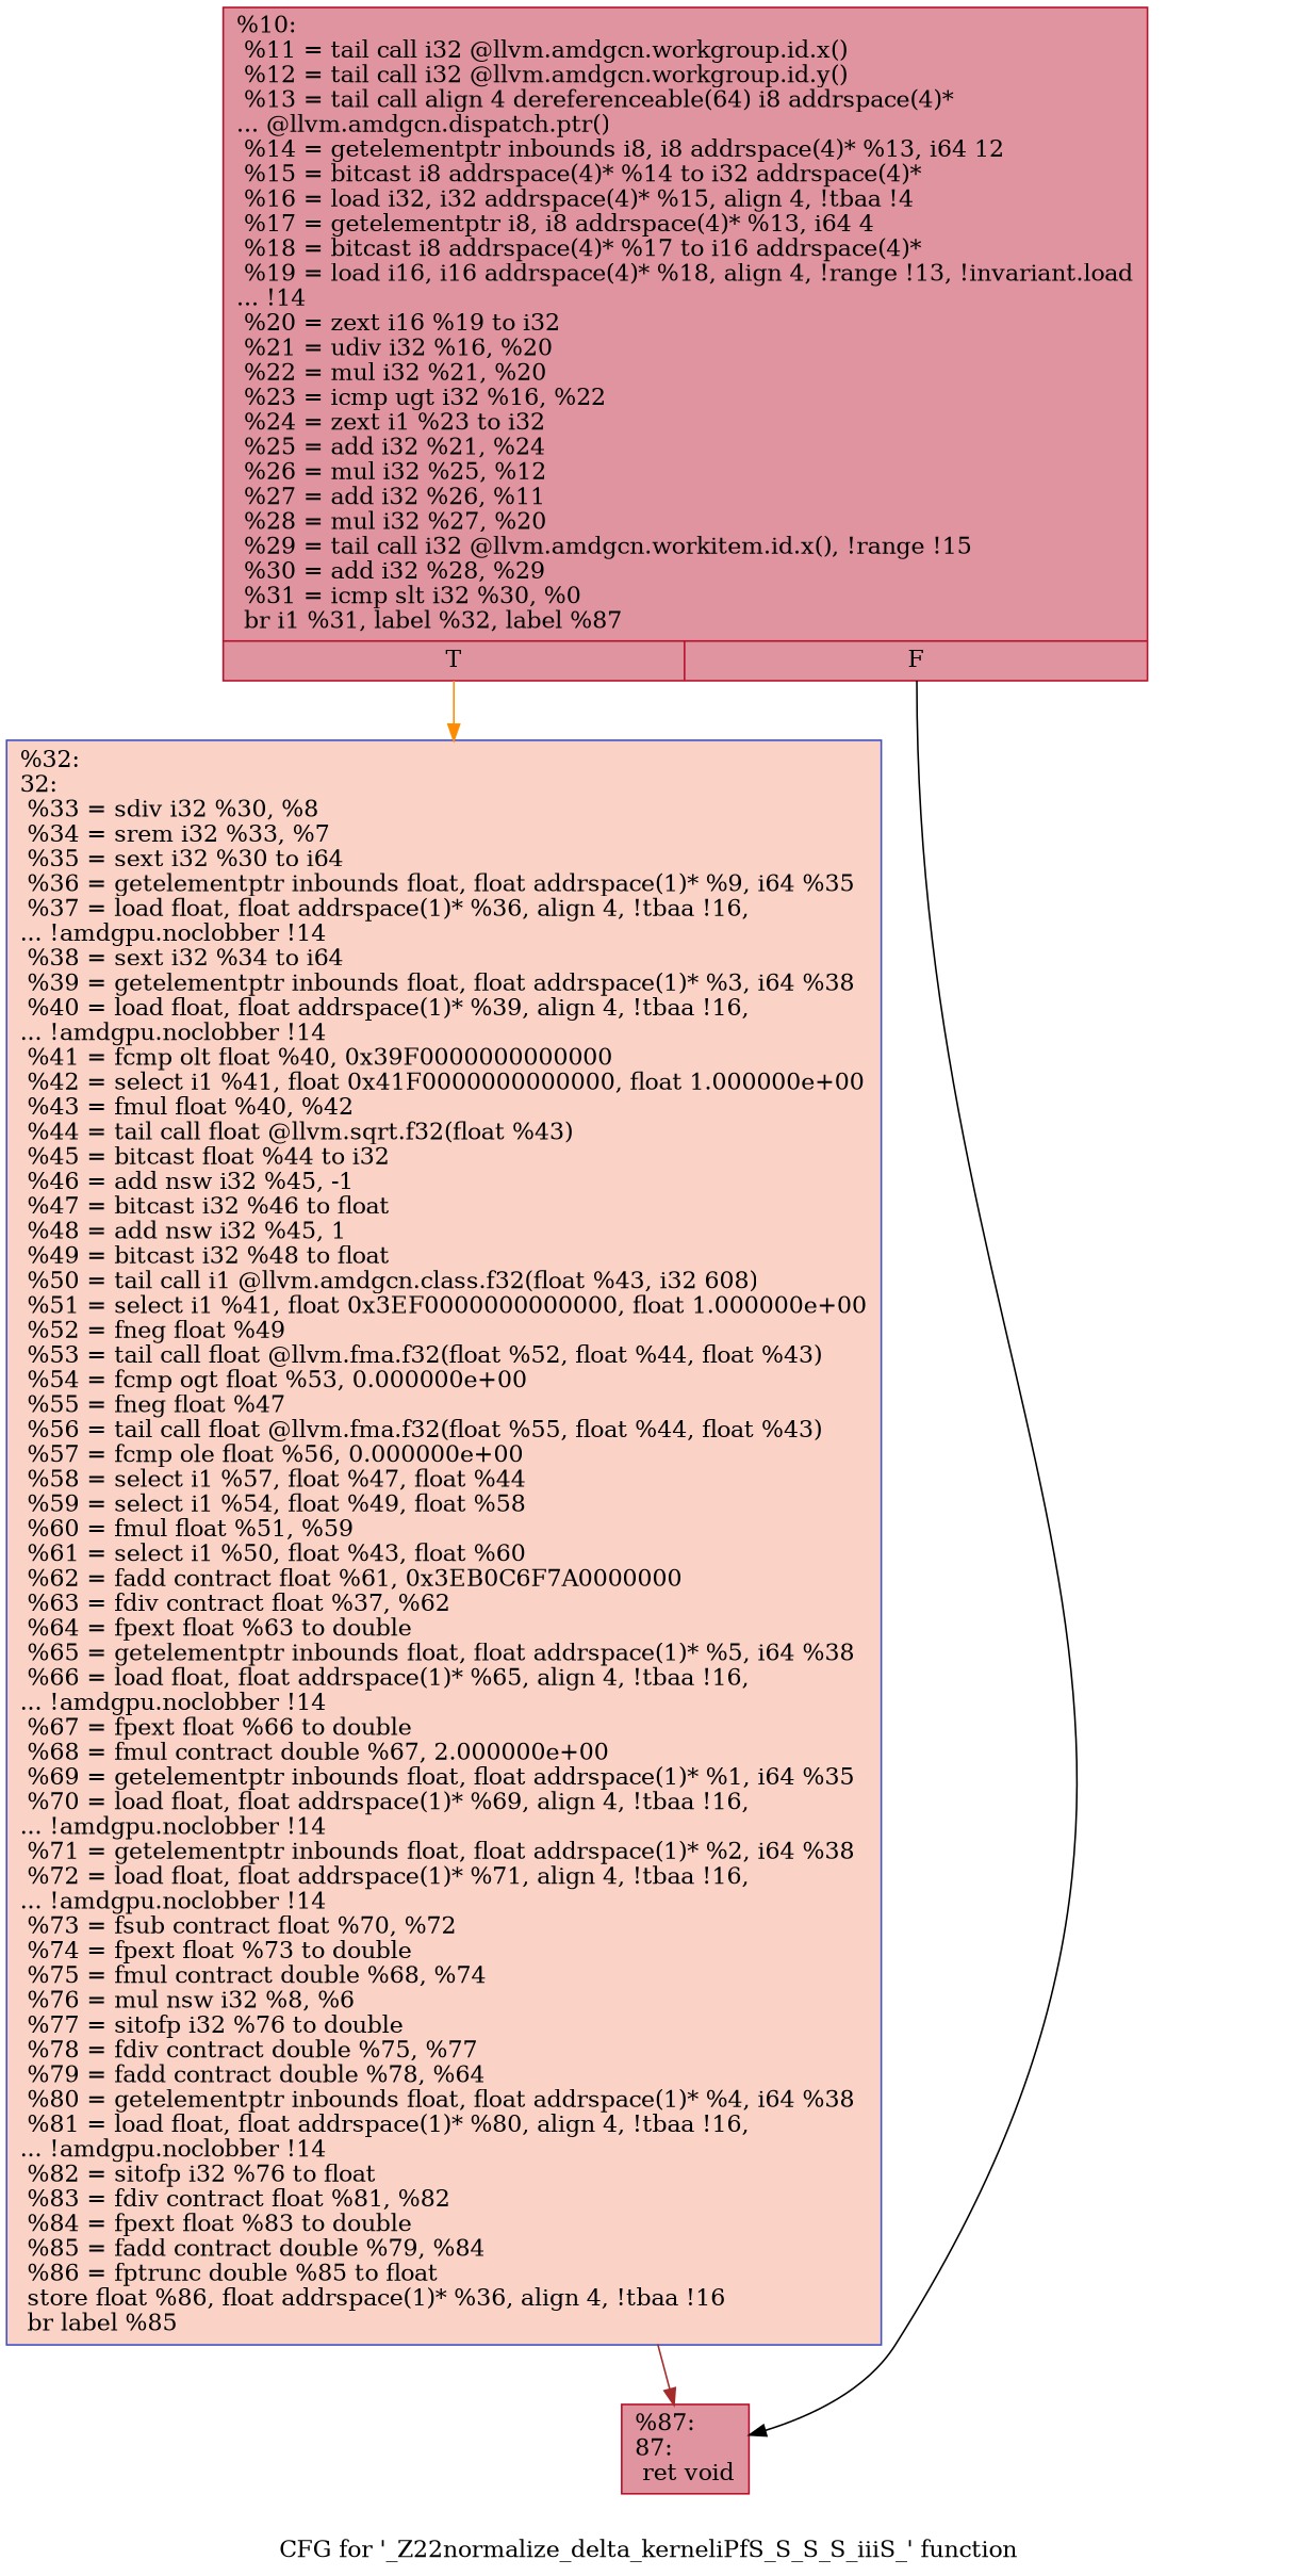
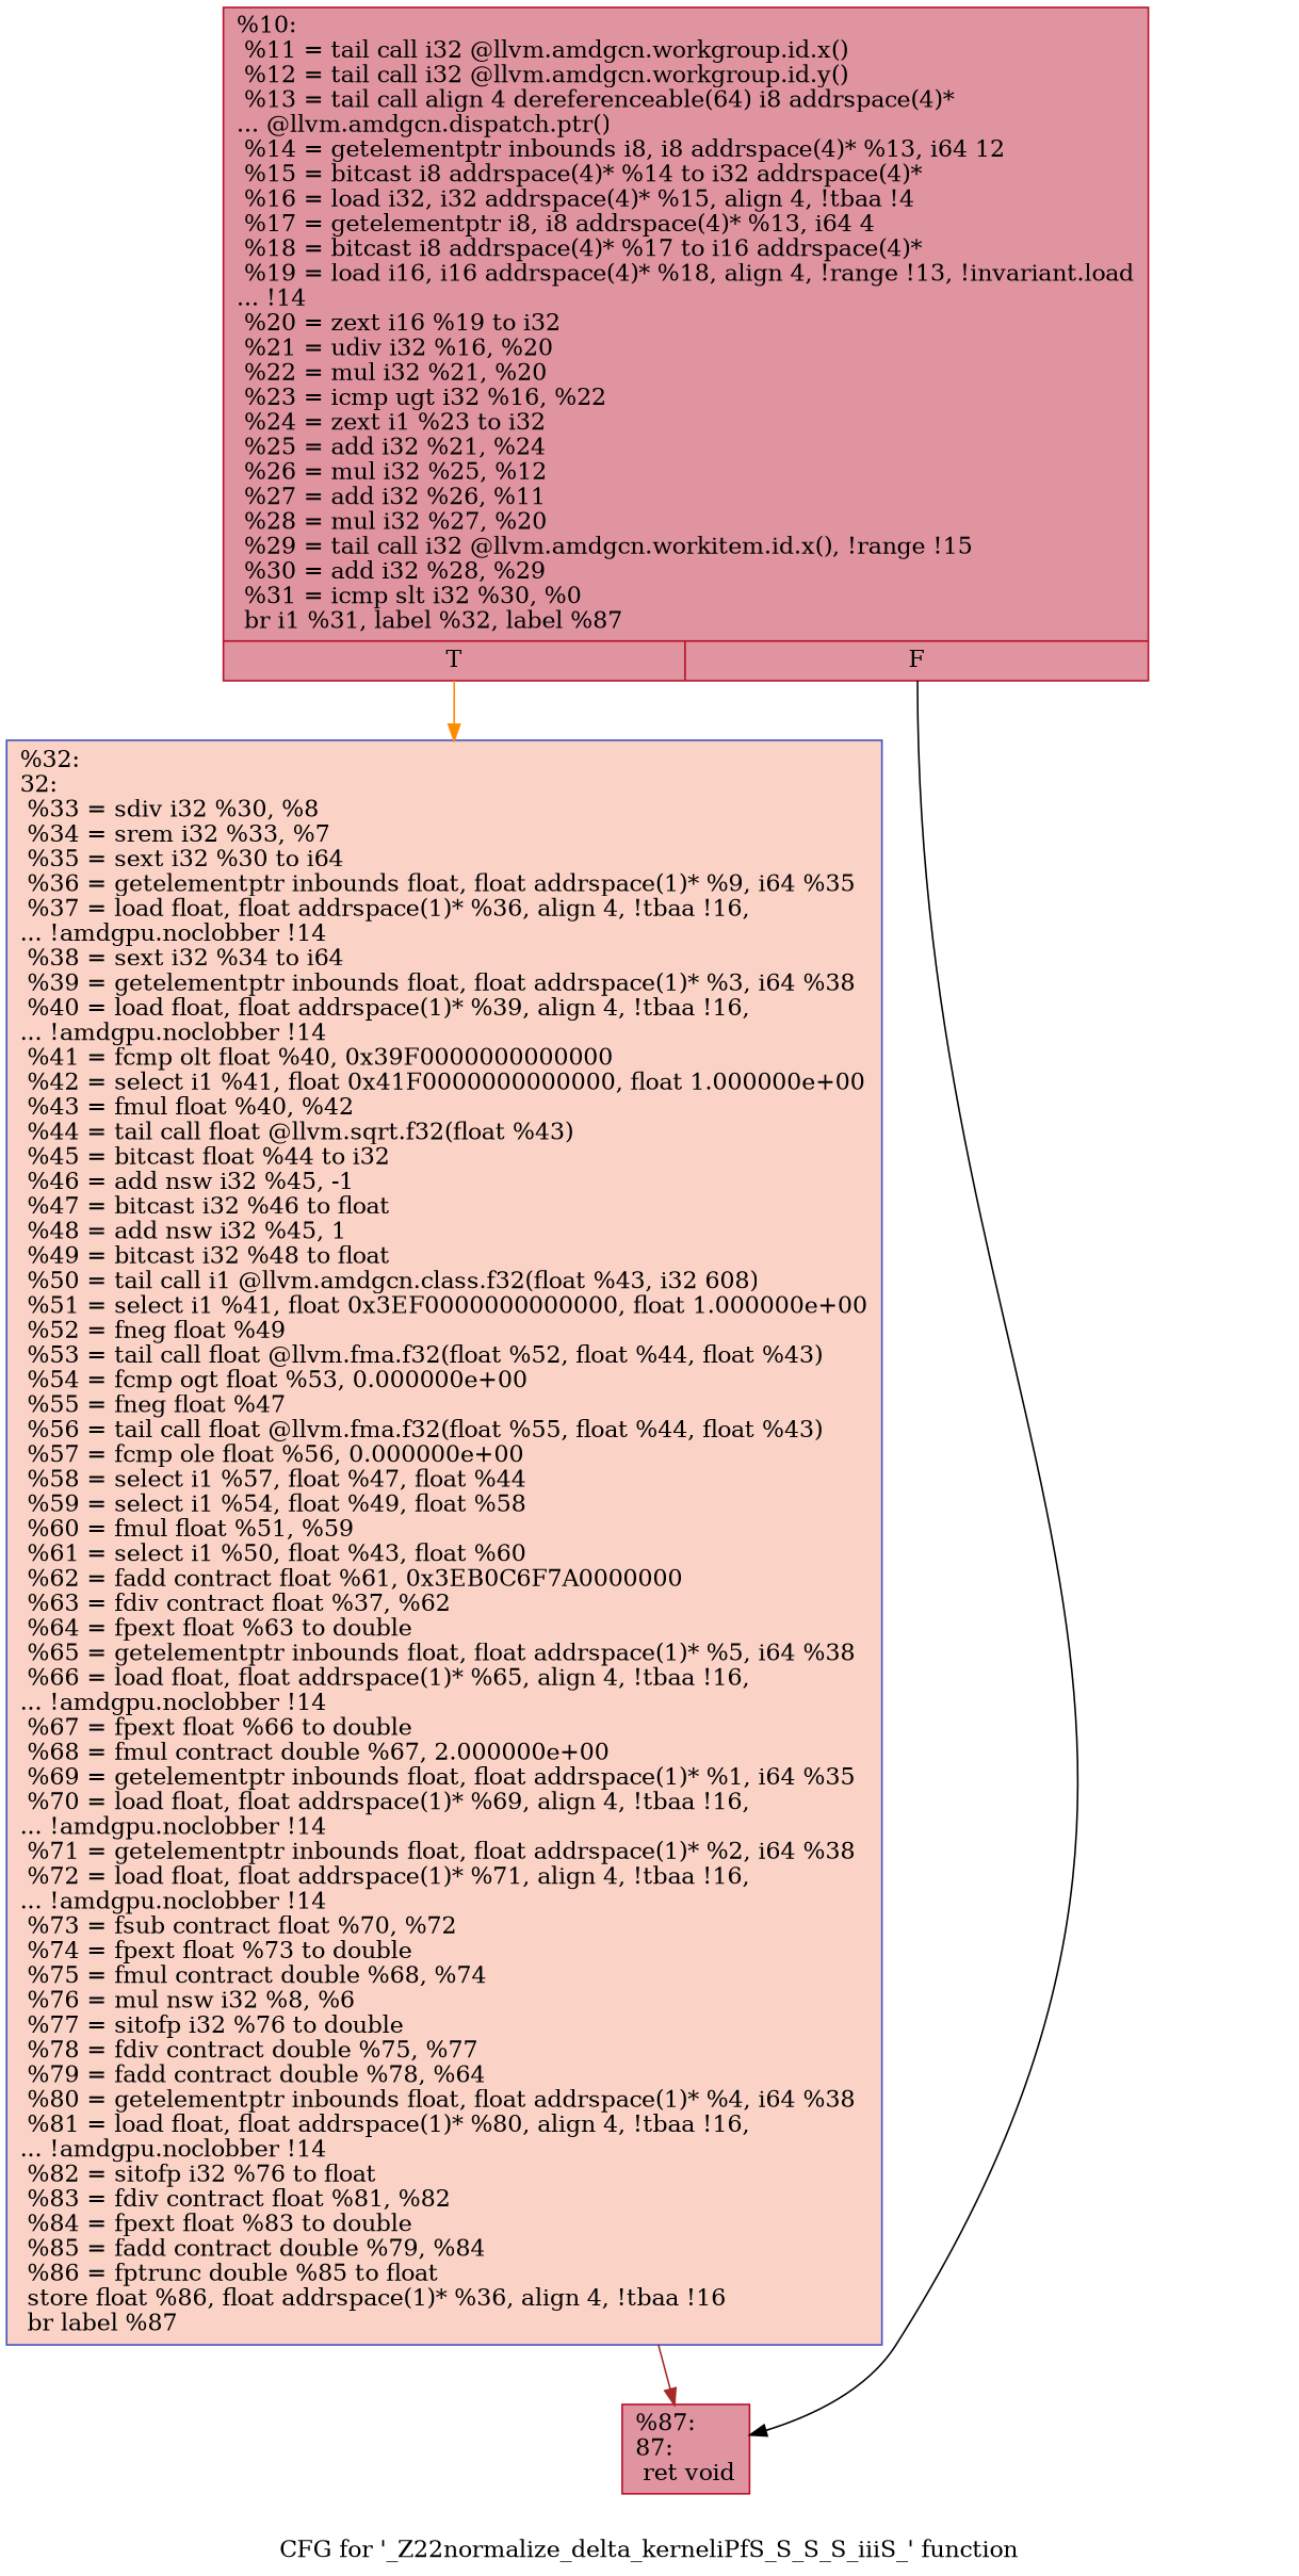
  digraph {
    label="CFG for '_Z22normalize_delta_kerneliPfS_S_S_S_iiiS_' function"
    node [color="#b70d28ff" fillcolor="#b70d2870" shape=record style=filled]
    n1 [label="{%10:\l  %11 = tail call i32 @llvm.amdgcn.workgroup.id.x()\l  %12 = tail call i32 @llvm.amdgcn.workgroup.id.y()\l  %13 = tail call align 4 dereferenceable(64) i8 addrspace(4)*\l... @llvm.amdgcn.dispatch.ptr()\l  %14 = getelementptr inbounds i8, i8 addrspace(4)* %13, i64 12\l  %15 = bitcast i8 addrspace(4)* %14 to i32 addrspace(4)*\l  %16 = load i32, i32 addrspace(4)* %15, align 4, !tbaa !4\l  %17 = getelementptr i8, i8 addrspace(4)* %13, i64 4\l  %18 = bitcast i8 addrspace(4)* %17 to i16 addrspace(4)*\l  %19 = load i16, i16 addrspace(4)* %18, align 4, !range !13, !invariant.load\l... !14\l  %20 = zext i16 %19 to i32\l  %21 = udiv i32 %16, %20\l  %22 = mul i32 %21, %20\l  %23 = icmp ugt i32 %16, %22\l  %24 = zext i1 %23 to i32\l  %25 = add i32 %21, %24\l  %26 = mul i32 %25, %12\l  %27 = add i32 %26, %11\l  %28 = mul i32 %27, %20\l  %29 = tail call i32 @llvm.amdgcn.workitem.id.x(), !range !15\l  %30 = add i32 %28, %29\l  %31 = icmp slt i32 %30, %0\l  br i1 %31, label %32, label %87\l|{<s0>T|<s1>F}}"]
-   n2 [color="#3d50c3ff" fillcolor="#f59c7d70" label="{%32:\l32:                                               \l  %33 = sdiv i32 %30, %8\l  %34 = srem i32 %33, %7\l  %35 = sext i32 %30 to i64\l  %36 = getelementptr inbounds float, float addrspace(1)* %9, i64 %35\l  %37 = load float, float addrspace(1)* %36, align 4, !tbaa !16,\l... !amdgpu.noclobber !14\l  %38 = sext i32 %34 to i64\l  %39 = getelementptr inbounds float, float addrspace(1)* %3, i64 %38\l  %40 = load float, float addrspace(1)* %39, align 4, !tbaa !16,\l... !amdgpu.noclobber !14\l  %41 = fcmp olt float %40, 0x39F0000000000000\l  %42 = select i1 %41, float 0x41F0000000000000, float 1.000000e+00\l  %43 = fmul float %40, %42\l  %44 = tail call float @llvm.sqrt.f32(float %43)\l  %45 = bitcast float %44 to i32\l  %46 = add nsw i32 %45, -1\l  %47 = bitcast i32 %46 to float\l  %48 = add nsw i32 %45, 1\l  %49 = bitcast i32 %48 to float\l  %50 = tail call i1 @llvm.amdgcn.class.f32(float %43, i32 608)\l  %51 = select i1 %41, float 0x3EF0000000000000, float 1.000000e+00\l  %52 = fneg float %49\l  %53 = tail call float @llvm.fma.f32(float %52, float %44, float %43)\l  %54 = fcmp ogt float %53, 0.000000e+00\l  %55 = fneg float %47\l  %56 = tail call float @llvm.fma.f32(float %55, float %44, float %43)\l  %57 = fcmp ole float %56, 0.000000e+00\l  %58 = select i1 %57, float %47, float %44\l  %59 = select i1 %54, float %49, float %58\l  %60 = fmul float %51, %59\l  %61 = select i1 %50, float %43, float %60\l  %62 = fadd contract float %61, 0x3EB0C6F7A0000000\l  %63 = fdiv contract float %37, %62\l  %64 = fpext float %63 to double\l  %65 = getelementptr inbounds float, float addrspace(1)* %5, i64 %38\l  %66 = load float, float addrspace(1)* %65, align 4, !tbaa !16,\l... !amdgpu.noclobber !14\l  %67 = fpext float %66 to double\l  %68 = fmul contract double %67, 2.000000e+00\l  %69 = getelementptr inbounds float, float addrspace(1)* %1, i64 %35\l  %70 = load float, float addrspace(1)* %69, align 4, !tbaa !16,\l... !amdgpu.noclobber !14\l  %71 = getelementptr inbounds float, float addrspace(1)* %2, i64 %38\l  %72 = load float, float addrspace(1)* %71, align 4, !tbaa !16,\l... !amdgpu.noclobber !14\l  %73 = fsub contract float %70, %72\l  %74 = fpext float %73 to double\l  %75 = fmul contract double %68, %74\l  %76 = mul nsw i32 %8, %6\l  %77 = sitofp i32 %76 to double\l  %78 = fdiv contract double %75, %77\l  %79 = fadd contract double %78, %64\l  %80 = getelementptr inbounds float, float addrspace(1)* %4, i64 %38\l  %81 = load float, float addrspace(1)* %80, align 4, !tbaa !16,\l... !amdgpu.noclobber !14\l  %82 = sitofp i32 %76 to float\l  %83 = fdiv contract float %81, %82\l  %84 = fpext float %83 to double\l  %85 = fadd contract double %79, %84\l  %86 = fptrunc double %85 to float\l  store float %86, float addrspace(1)* %36, align 4, !tbaa !16\l  br label %85\l}"]
+   n2 [color="#3d50c3ff" fillcolor="#f59c7d70" label="{%32:\l32:                                               \l  %33 = sdiv i32 %30, %8\l  %34 = srem i32 %33, %7\l  %35 = sext i32 %30 to i64\l  %36 = getelementptr inbounds float, float addrspace(1)* %9, i64 %35\l  %37 = load float, float addrspace(1)* %36, align 4, !tbaa !16,\l... !amdgpu.noclobber !14\l  %38 = sext i32 %34 to i64\l  %39 = getelementptr inbounds float, float addrspace(1)* %3, i64 %38\l  %40 = load float, float addrspace(1)* %39, align 4, !tbaa !16,\l... !amdgpu.noclobber !14\l  %41 = fcmp olt float %40, 0x39F0000000000000\l  %42 = select i1 %41, float 0x41F0000000000000, float 1.000000e+00\l  %43 = fmul float %40, %42\l  %44 = tail call float @llvm.sqrt.f32(float %43)\l  %45 = bitcast float %44 to i32\l  %46 = add nsw i32 %45, -1\l  %47 = bitcast i32 %46 to float\l  %48 = add nsw i32 %45, 1\l  %49 = bitcast i32 %48 to float\l  %50 = tail call i1 @llvm.amdgcn.class.f32(float %43, i32 608)\l  %51 = select i1 %41, float 0x3EF0000000000000, float 1.000000e+00\l  %52 = fneg float %49\l  %53 = tail call float @llvm.fma.f32(float %52, float %44, float %43)\l  %54 = fcmp ogt float %53, 0.000000e+00\l  %55 = fneg float %47\l  %56 = tail call float @llvm.fma.f32(float %55, float %44, float %43)\l  %57 = fcmp ole float %56, 0.000000e+00\l  %58 = select i1 %57, float %47, float %44\l  %59 = select i1 %54, float %49, float %58\l  %60 = fmul float %51, %59\l  %61 = select i1 %50, float %43, float %60\l  %62 = fadd contract float %61, 0x3EB0C6F7A0000000\l  %63 = fdiv contract float %37, %62\l  %64 = fpext float %63 to double\l  %65 = getelementptr inbounds float, float addrspace(1)* %5, i64 %38\l  %66 = load float, float addrspace(1)* %65, align 4, !tbaa !16,\l... !amdgpu.noclobber !14\l  %67 = fpext float %66 to double\l  %68 = fmul contract double %67, 2.000000e+00\l  %69 = getelementptr inbounds float, float addrspace(1)* %1, i64 %35\l  %70 = load float, float addrspace(1)* %69, align 4, !tbaa !16,\l... !amdgpu.noclobber !14\l  %71 = getelementptr inbounds float, float addrspace(1)* %2, i64 %38\l  %72 = load float, float addrspace(1)* %71, align 4, !tbaa !16,\l... !amdgpu.noclobber !14\l  %73 = fsub contract float %70, %72\l  %74 = fpext float %73 to double\l  %75 = fmul contract double %68, %74\l  %76 = mul nsw i32 %8, %6\l  %77 = sitofp i32 %76 to double\l  %78 = fdiv contract double %75, %77\l  %79 = fadd contract double %78, %64\l  %80 = getelementptr inbounds float, float addrspace(1)* %4, i64 %38\l  %81 = load float, float addrspace(1)* %80, align 4, !tbaa !16,\l... !amdgpu.noclobber !14\l  %82 = sitofp i32 %76 to float\l  %83 = fdiv contract float %81, %82\l  %84 = fpext float %83 to double\l  %85 = fadd contract double %79, %84\l  %86 = fptrunc double %85 to float\l  store float %86, float addrspace(1)* %36, align 4, !tbaa !16\l  br label %87\l}"]
    n3 [label="{%87:\l87:                                               \l  ret void\l}"]
    n1 -> n2 [tailport=s0 color=darkorange]
    n1 -> n3 [tailport=s1 color=black]
    n2 -> n3 [color=brown]
  }
